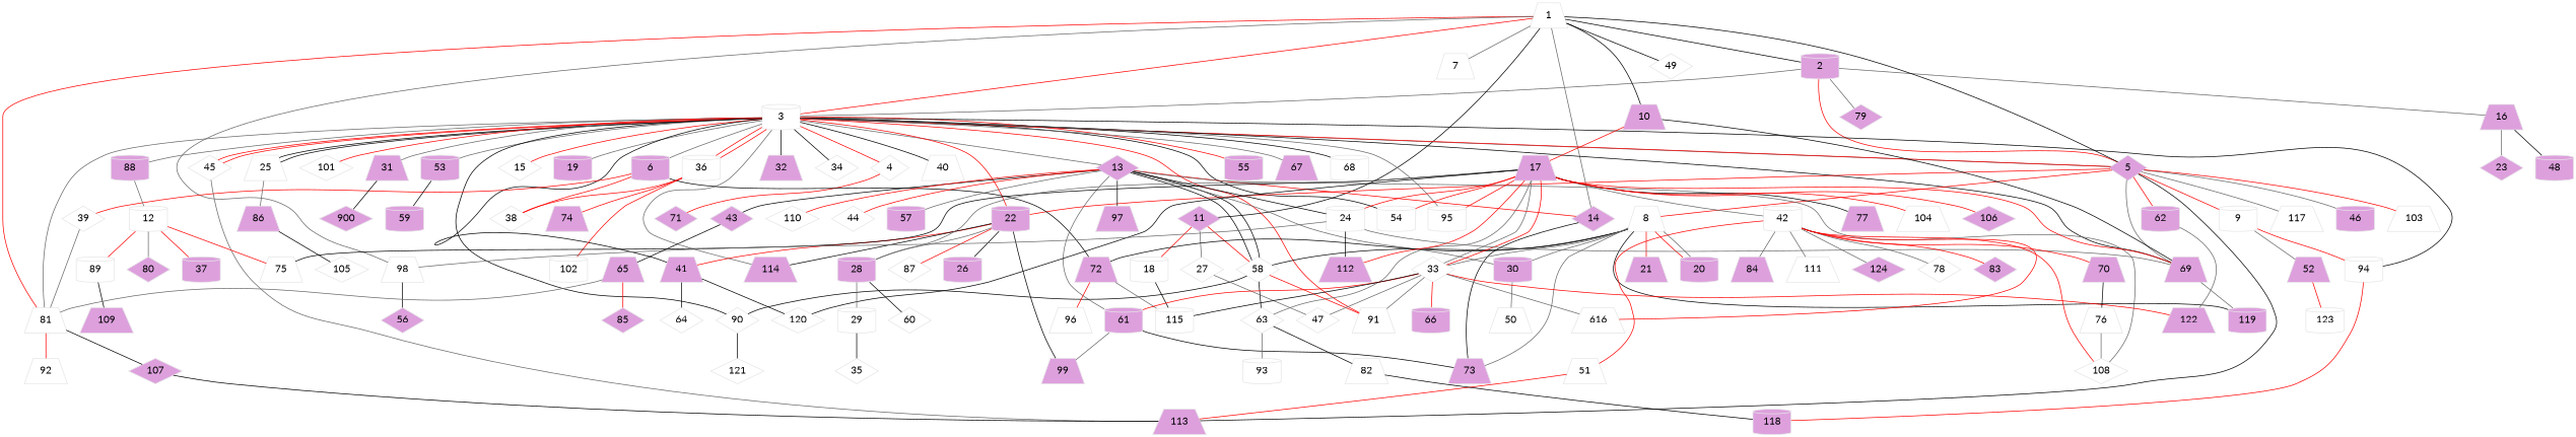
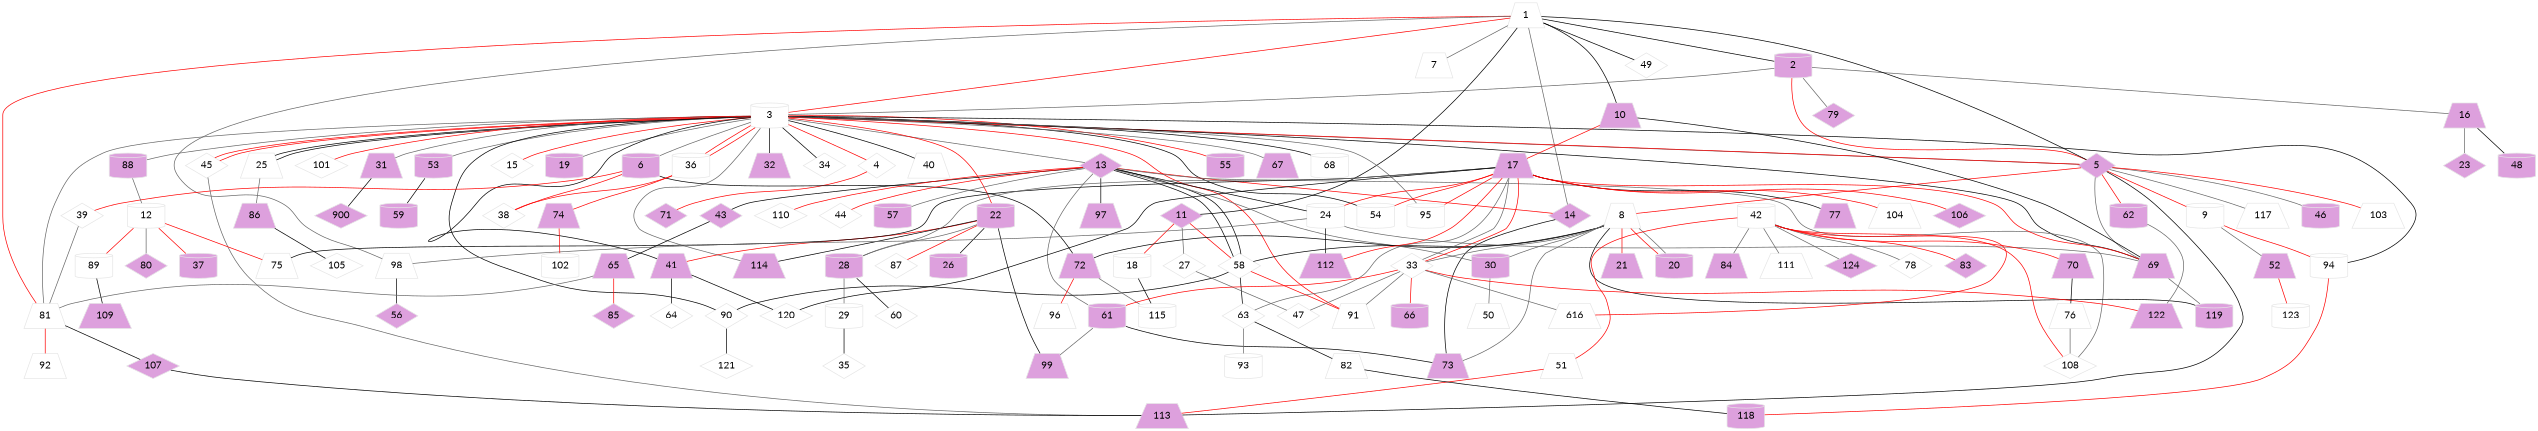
  graph {
    fontname=Lato
    node [color=gray90 fillcolor=plum fontname=Lato shape=trapezium style=filled]
    edge [color=red fontname=Lato]
    2 [shape=cylinder]
    1 [fillcolor=white]
    3 [fillcolor=white shape=cylinder]
    5 [shape=diamond]
    7 [fillcolor=white]
    10
    11 [shape=diamond]
    14 [shape=diamond]
    49 [fillcolor=white shape=diamond]
    81 [fillcolor=white]
    98 [fillcolor=white]
    16
    79 [shape=diamond]
    4 [fillcolor=white shape=diamond]
    6 [shape=cylinder]
    13 [shape=diamond]
    15 [fillcolor=white shape=diamond]
    19 [shape=cylinder]
    22 [shape=cylinder]
    25 [fillcolor=white]
    31
    32
    34 [fillcolor=white shape=diamond]
    36 [fillcolor=white shape=cylinder]
    40 [fillcolor=white]
    41
    45 [fillcolor=white shape=diamond]
    53 [shape=cylinder]
    54 [fillcolor=white shape=cylinder]
    55 [shape=cylinder]
    67
    68 [fillcolor=white shape=cylinder]
    69
    88 [shape=cylinder]
    90 [fillcolor=white shape=diamond]
    91 [fillcolor=white]
    94 [fillcolor=white shape=cylinder]
    95 [fillcolor=white shape=cylinder]
    101 [fillcolor=white shape=diamond]
    114
    8 [fillcolor=white]
    9 [fillcolor=white shape=cylinder]
    46 [shape=cylinder]
    62 [shape=cylinder]
    103 [fillcolor=white]
    113
    117 [fillcolor=white]
    17
    58 [fillcolor=white shape=diamond]
    18 [fillcolor=white shape=cylinder]
    27 [fillcolor=white shape=diamond]
    73
    92 [fillcolor=white]
    107 [shape=diamond]
    56 [shape=diamond]
    23 [shape=diamond]
    48 [shape=cylinder]
    71 [shape=diamond]
    38 [fillcolor=white shape=diamond]
    39 [fillcolor=white shape=diamond]
    72
    12 [fillcolor=white shape=cylinder]
    37 [shape=cylinder]
    75 [fillcolor=white]
    80 [shape=diamond]
    89 [fillcolor=white shape=cylinder]
    30 [shape=cylinder]
    24 [fillcolor=white shape=cylinder]
    43 [shape=diamond]
    44 [fillcolor=white shape=diamond]
    57 [shape=cylinder]
    61 [shape=cylinder]
    97
    108 [fillcolor=white shape=diamond]
    110 [fillcolor=white shape=diamond]
    28 [shape=cylinder]
    26 [shape=cylinder]
    87 [fillcolor=white shape=diamond]
    99
    86
    n81 [label=900 shape=diamond]
    74
    102 [fillcolor=white shape=cylinder]
    120 [fillcolor=white shape=diamond]
    64 [fillcolor=white shape=diamond]
    59 [shape=cylinder]
    63 [fillcolor=white shape=diamond]
    119 [shape=cylinder]
    121 [fillcolor=white shape=diamond]
    118 [shape=cylinder]
    20 [shape=cylinder]
    21
    33 [fillcolor=white shape=diamond]
    52
    122
    115 [fillcolor=white shape=cylinder]
    96 [fillcolor=white]
    50 [fillcolor=white]
    47 [fillcolor=white shape=diamond]
    66 [shape=cylinder]
    n101 [fillcolor=white label=616]
    123 [fillcolor=white shape=cylinder]
    42 [fillcolor=white shape=cylinder]
    77
    104 [fillcolor=white]
    106 [shape=diamond]
    112
    109
    65
    29 [fillcolor=white shape=cylinder]
    60 [fillcolor=white shape=diamond]
    51 [fillcolor=white]
    70
    78 [fillcolor=white shape=diamond]
    83 [shape=diamond]
    84
    111 [fillcolor=white]
    124 [shape=diamond]
    82 [fillcolor=white]
    93 [fillcolor=white shape=cylinder]
    105 [fillcolor=white shape=diamond]
    35 [fillcolor=white shape=diamond]
    76 [fillcolor=white]
    85 [shape=diamond]
    2 -- 3 [color=gray40]
    2 -- 5
    2 -- 16 [color=gray40]
    2 -- 79 [color=gray40]
    1 -- 2 [color=black]
    1 -- 3
    1 -- 5 [color=black]
    1 -- 7 [color=gray40]
    1 -- 10 [color=black]
    1 -- 11 [color=black]
    1 -- 14 [color=gray40]
    1 -- 49 [color=black]
    1 -- 81
    1 -- 98 [color=gray40]
    3 -- 5 [color=gray40]
    3 -- 5
    3 -- 81 [color=gray40]
    3 -- 4
    3 -- 6 [color=gray40]
    3 -- 13 [color=gray40]
    3 -- 15
    3 -- 19 [color=gray40]
    3 -- 22
    3 -- 25 [color=black]
    3 -- 25 [color=black]
    3 -- 31 [color=gray40]
    3 -- 32 [color=black]
    3 -- 34 [color=black]
    3 -- 36
    3 -- 36
    3 -- 40 [color=black]
    3 -- 41 [color=black]
    3 -- 45
    3 -- 45
    3 -- 53 [color=gray40]
    3 -- 54 [color=black]
    3 -- 55
    3 -- 67 [color=gray40]
    3 -- 68 [color=black]
    3 -- 69 [color=black]
    3 -- 88 [color=gray40]
    3 -- 90 [color=black]
    3 -- 91
    3 -- 94 [color=black]
    3 -- 95 [color=gray40]
    3 -- 101
    3 -- 114 [color=gray40]
-   5 -- 22
    5 -- 69 [color=gray40]
    5 -- 8
    5 -- 9
    5 -- 46 [color=gray40]
    5 -- 62
    5 -- 103
    5 -- 113 [color=black]
    5 -- 117 [color=gray40]
    10 -- 69 [color=black]
    10 -- 17
    11 -- 58
    11 -- 18
    11 -- 27 [color=gray40]
    14 -- 73 [color=black]
    81 -- 92
    81 -- 107 [color=black]
    98 -- 56 [color=black]
    16 -- 23 [color=gray40]
    16 -- 48 [color=black]
    4 -- 71
    6 -- 38
    6 -- 39
    6 -- 72 [color=black]
    13 -- 14
    13 -- 58 [color=black]
    13 -- 58 [color=black]
    13 -- 30 [color=gray40]
    13 -- 24 [color=black]
    13 -- 43 [color=black]
    13 -- 44
    13 -- 57 [color=gray40]
    13 -- 61 [color=gray40]
    13 -- 97 [color=black]
    13 -- 108 [color=gray40]
    13 -- 110
    22 -- 41
    22 -- 114 [color=black]
    22 -- 28 [color=gray40]
    22 -- 26 [color=black]
    22 -- 87
    22 -- 99 [color=black]
    25 -- 86 [color=gray40]
    31 -- n81 [color=black]
    36 -- 38
    36 -- 74
-   36 -- 102
+   74 -- 102
    41 -- 120 [color=black]
    41 -- 64 [color=black]
    45 -- 113 [color=gray40]
    53 -- 59 [color=black]
    69 -- 119 [color=gray40]
    88 -- 12 [color=gray40]
    90 -- 121 [color=black]
    94 -- 118
    8 -- 58 [color=black]
    8 -- 73 [color=gray40]
    8 -- 72 [color=black]
    8 -- 30 [color=gray40]
    8 -- 119 [color=black]
    8 -- 20
    8 -- 20 [color=gray40]
    8 -- 21
    8 -- 33 [color=gray40]
    9 -- 94
    9 -- 52 [color=gray40]
    62 -- 122 [color=gray40]
    17 -- 54
    17 -- 69
    17 -- 95
    17 -- 75 [color=black]
    17 -- 24
    17 -- 28 [color=gray40]
    17 -- 120 [color=black]
    17 -- 63 [color=gray40]
    17 -- 33 [color=gray40]
    17 -- 33
-   17 -- 42 [color=gray40]
    17 -- 77 [color=black]
    17 -- 104
    17 -- 106
    17 -- 112
    58 -- 90 [color=black]
    58 -- 91
    58 -- 63 [color=black]
    18 -- 115 [color=black]
    27 -- 47 [color=gray40]
    107 -- 113 [color=black]
    39 -- 81 [color=gray40]
    72 -- 115 [color=gray40]
    72 -- 96
    12 -- 37
    12 -- 75
    12 -- 80 [color=gray40]
    12 -- 89
    89 -- 109 [color=black]
    30 -- 50 [color=gray40]
    24 -- 98 [color=gray40]
    24 -- 69 [color=gray40]
    24 -- 112 [color=black]
    43 -- 65 [color=black]
    61 -- 73 [color=black]
    61 -- 99 [color=gray40]
    28 -- 29 [color=gray40]
    28 -- 60 [color=black]
    86 -- 105 [color=black]
    63 -- 82 [color=black]
    63 -- 93 [color=gray40]
    33 -- 91 [color=gray40]
    33 -- 61
    33 -- 122
-   33 -- 115 [color=black]
    33 -- 47 [color=gray40]
    33 -- 66
    33 -- n101 [color=gray40]
    52 -- 123
    42 -- 108
    42 -- n101
    42 -- 51
    42 -- 70
    42 -- 78 [color=gray40]
    42 -- 83
    42 -- 84 [color=gray40]
    42 -- 111 [color=gray40]
    42 -- 124 [color=gray40]
    65 -- 81 [color=gray40]
    65 -- 85
    29 -- 35 [color=black]
    51 -- 113
    70 -- 76 [color=black]
    82 -- 118 [color=black]
    76 -- 108 [color=gray40]
  }
